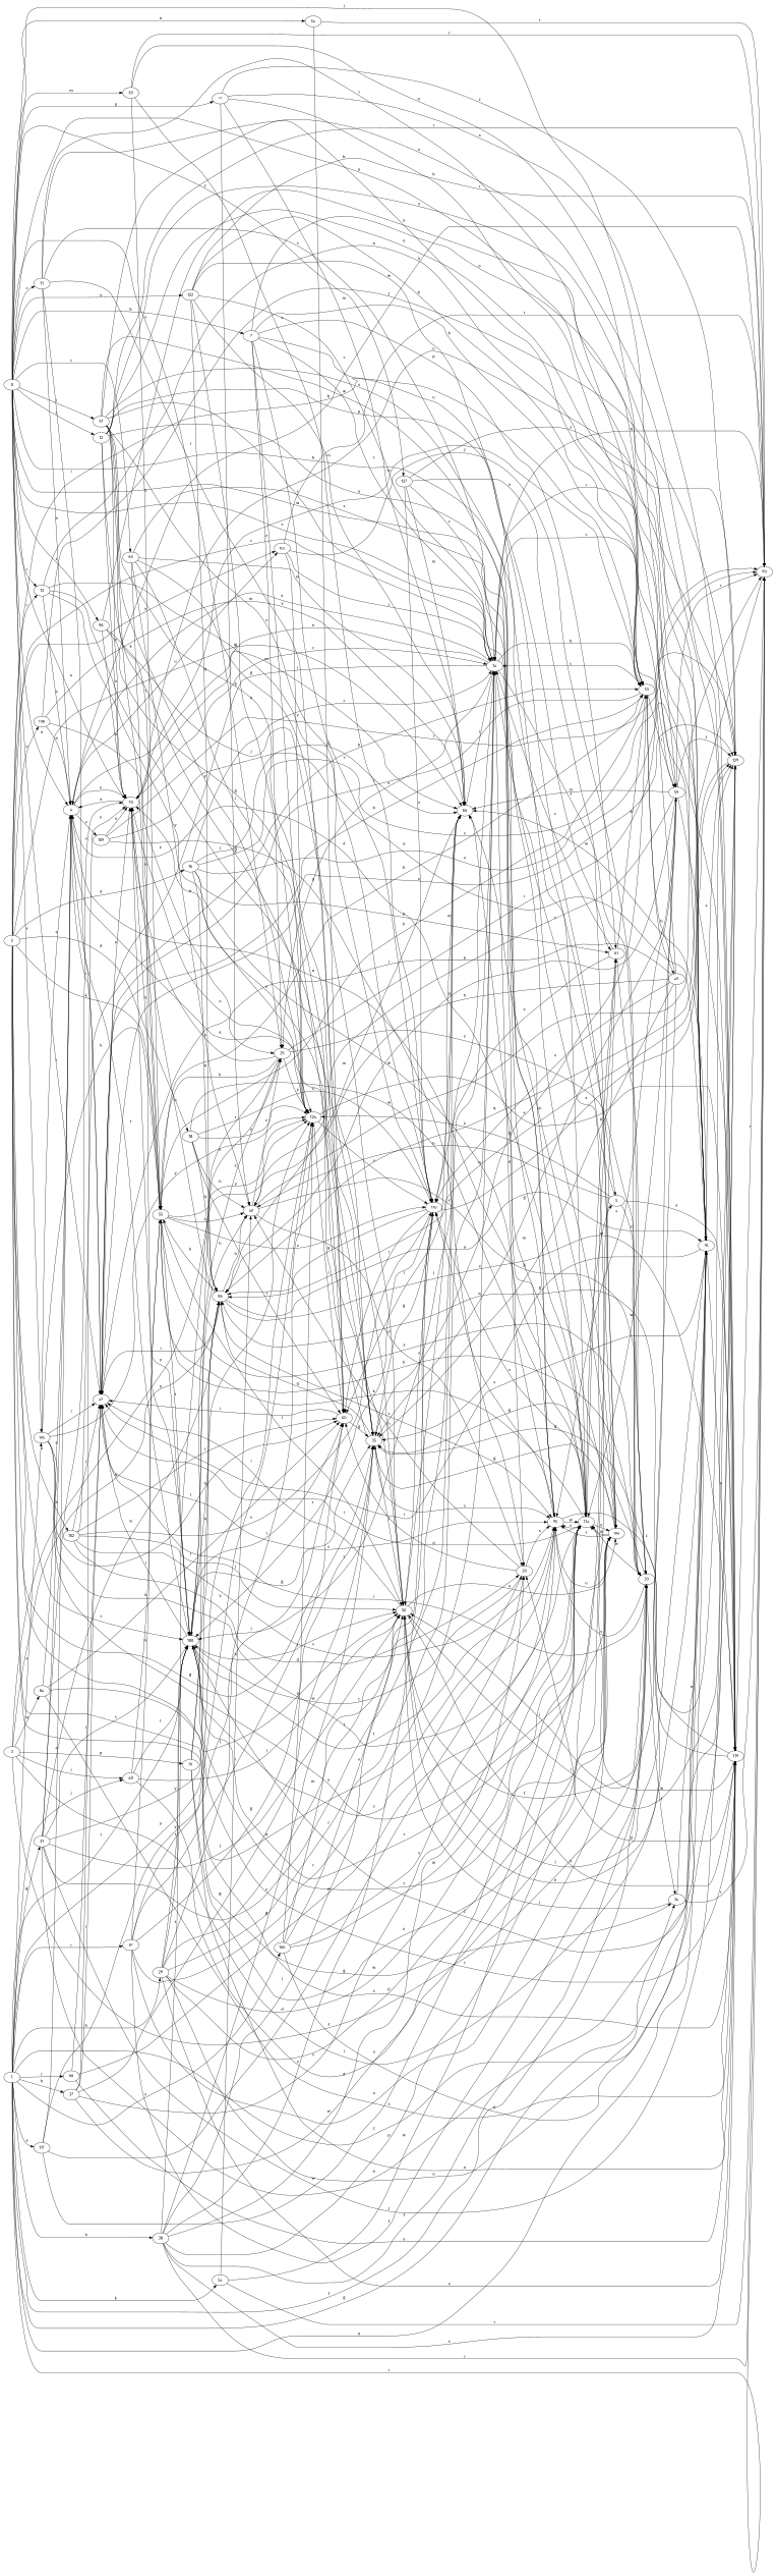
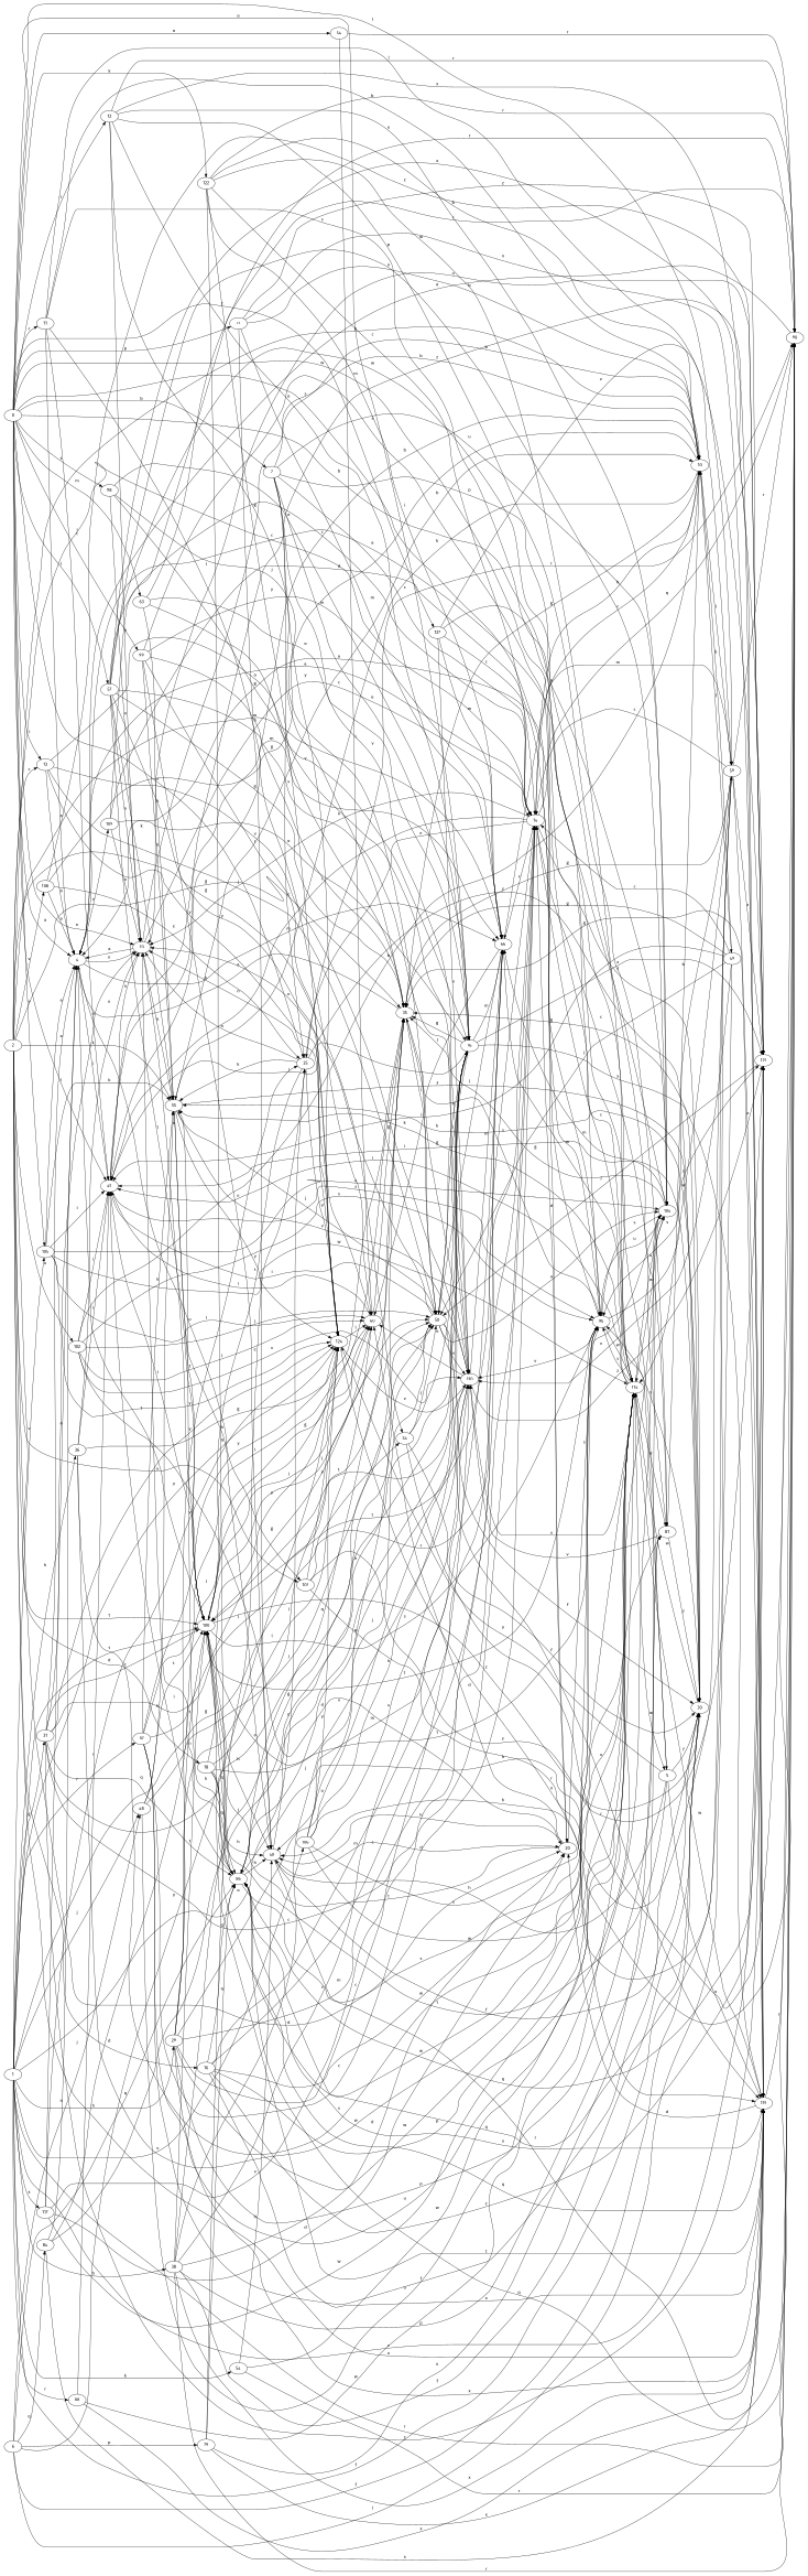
  strict digraph {
    fontname="Fira Sans"
    rankdir=LR
    node [fontname="Fira Sans"]
    edge [fontname="Fira Sans"]
    0
    4
    5
    7
    11
    12
    13
    25
    45
    57
    59
    63
    70
    n14 [label=64]
    n15 [label=76]
    77
    95
    98
    99
    105
    114
    122
    127
    100
    66
    103
    109
    30
    124
    14
    119
    40
    10
    81
    104
    110
    60
    90
    35
    50
    55
    129
    86
    1
    31
    34
-   37
+   37 [label=36]
    38
    n49 [label=29]
    48
    54
    87
    88
    106
    117
    20
    2
    16
    18
    102
    108
    49
-   3
+   3 [label=6]
    79
    84
    0 -> 4 [label=a]
    0 -> 5 [label=b]
    0 -> 7 [label=b]
    0 -> 11 [label=c]
    0 -> 12 [label=c]
    0 -> 13 [label=c]
    0 -> 25 [label=e]
    0 -> 45 [label=i]
    0 -> 57 [label=l]
    0 -> 59 [label=l]
    0 -> 63 [label=m]
    0 -> 70 [label=n]
    0 -> n14 [label=o]
    0 -> n15 [label=o]
    0 -> 77 [label=p]
    0 -> 95 [label=s]
    0 -> 98 [label=t]
    0 -> 99 [label=t]
    0 -> 105 [label=v]
    0 -> 114 [label=w]
    0 -> 122 [label=y]
    0 -> 127 [label=z]
    4 -> 45 [label=i]
    4 -> 70 [label=n]
    4 -> 100 [label=t]
    4 -> 66 [label=m]
    4 -> 103 [label=u]
    4 -> 109 [label=v]
    5 -> 100 [label=t]
    5 -> 30 [label=f]
    5 -> 124 [label=y]
    5 -> 14 [label=c]
    5 -> 119 [label=x]
    5 -> 40 [label=h]
    7 -> 25 [label=e]
    7 -> n15 [label=o]
    7 -> 124 [label=y]
    7 -> 14 [label=c]
    7 -> 10 [label=b]
    7 -> 81 [label=p]
    7 -> 104 [label=u]
    7 -> 110 [label=v]
    11 -> 4 [label=a]
    11 -> 45 [label=i]
    11 -> 59 [label=l]
    11 -> 95 [label=s]
    11 -> 10 [label=b]
    11 -> 60 [label=l]
    12 -> 70 [label=n]
    12 -> n15 [label=o]
    12 -> 119 [label=x]
    12 -> 81 [label=p]
    12 -> 104 [label=u]
    12 -> 90 [label=r]
    12 -> 35 [label=g]
    13 -> 4 [label=a]
    13 -> n15 [label=o]
    13 -> 124 [label=y]
    13 -> 110 [label=v]
    13 -> 50 [label=j]
    25 -> 70 [label=n]
    25 -> 100 [label=t]
    25 -> 30 [label=f]
    25 -> 124 [label=y]
    25 -> 90 [label=r]
    25 -> 55 [label=k]
    45 -> 70 [label=n]
    45 -> 95 [label=s]
    45 -> 10 [label=b]
    45 -> 129 [label=z]
    57 -> 70 [label=n]
    57 -> 114 [label=w]
    57 -> 100 [label=t]
    57 -> 124 [label=y]
    57 -> 14 [label=c]
    57 -> 119 [label=x]
    57 -> 104 [label=u]
    57 -> 110 [label=v]
    57 -> 35 [label=g]
    57 -> 55 [label=k]
    59 -> 95 [label=s]
    59 -> 114 [label=w]
    59 -> 66 [label=m]
    59 -> 14 [label=c]
    59 -> 119 [label=x]
    59 -> 40 [label=h]
    59 -> 90 [label=r]
    59 -> 35 [label=g]
    59 -> 129 [label=z]
    59 -> 86 [label=q]
    63 -> n15 [label=o]
    63 -> 110 [label=v]
    63 -> 90 [label=r]
    63 -> 55 [label=k]
    70 -> 4 [label=a]
    70 -> 14 [label=c]
    70 -> 10 [label=b]
    70 -> 55 [label=k]
    n14 -> 60 [label=l]
    n14 -> 90 [label=r]
    n15 -> 45 [label=i]
    n15 -> 66 [label=m]
    n15 -> 119 [label=x]
    n15 -> 35 [label=g]
    n15 -> 50 [label=j]
    n15 -> 129 [label=z]
    77 -> 66 [label=m]
    77 -> 119 [label=x]
    77 -> 40 [label=h]
    77 -> 10 [label=b]
    77 -> 129 [label=z]
    95 -> 4 [label=a]
    95 -> 114 [label=w]
    95 -> 100 [label=t]
    95 -> 104 [label=u]
    95 -> 110 [label=v]
    95 -> 129 [label=z]
    98 -> 70 [label=n]
    98 -> n15 [label=o]
    98 -> 35 [label=g]
    98 -> 50 [label=j]
    99 -> 95 [label=s]
    99 -> 66 [label=m]
    99 -> 40 [label=h]
    99 -> 60 [label=l]
    99 -> 35 [label=g]
    99 -> 55 [label=k]
    105 -> 4 [label=a]
    105 -> 45 [label=i]
    105 -> 114 [label=w]
    105 -> 124 [label=y]
    105 -> 104 [label=u]
    105 -> 60 [label=l]
    105 -> 55 [label=k]
    114 -> 5 [label=w]
    114 -> 45 [label=i]
    114 -> 95 [label=s]
    114 -> 66 [label=m]
    114 -> 81 [label=p]
    114 -> 104 [label=u]
    114 -> 110 [label=v]
    114 -> 55 [label=k]
    122 -> 114 [label=w]
    122 -> 66 [label=m]
    122 -> 124 [label=y]
    122 -> 14 [label=c]
    122 -> 10 [label=b]
    122 -> 90 [label=r]
    122 -> 86 [label=q]
    127 -> 66 [label=m]
    127 -> 14 [label=c]
    127 -> 104 [label=u]
    127 -> 110 [label=v]
    127 -> 129 [label=z]
    100 -> 45 [label=i]
    100 -> 70 [label=n]
    100 -> 95 [label=s]
    100 -> 40 [label=h]
    100 -> 60 [label=l]
    100 -> 35 [label=g]
    100 -> 50 [label=j]
    100 -> 129 [label=z]
    100 -> 86 [label=q]
    66 -> 14 [label=c]
    66 -> 60 [label=l]
    66 -> 50 [label=j]
    103 -> 30 [label=f]
    103 -> 124 [label=y]
    103 -> 14 [label=c]
    103 -> 90 [label=r]
    109 -> 70 [label=n]
    109 -> n15 [label=o]
    109 -> 90 [label=r]
    109 -> 20 [label=d]
    30 -> 45 [label=i]
    30 -> 95 [label=s]
    30 -> 114 [label=w]
    30 -> 35 [label=g]
    30 -> 55 [label=k]
    124 -> 70 [label=n]
    124 -> 119 [label=x]
    124 -> 110 [label=v]
    124 -> 60 [label=l]
    14 -> 4 [label=a]
    14 -> 25 [label=e]
    14 -> 45 [label=i]
    14 -> 70 [label=n]
    14 -> 100 [label=t]
    14 -> 30 [label=f]
    14 -> 10 [label=b]
    14 -> 90 [label=q]
    14 -> 20 [label=d]
    119 -> 114 [label=w]
    119 -> 100 [label=t]
    119 -> 90 [label=r]
    119 -> 35 [label=g]
    119 -> 86 [label=q]
    119 -> 20 [label=d]
    40 -> 25 [label=e]
    40 -> 30 [label=f]
    40 -> 90 [label=r]
    40 -> 20 [label=d]
    10 -> 45 [label=i]
    10 -> 59 [label=l]
    10 -> 14 [label=c]
    10 -> 35 [label=g]
    10 -> 55 [label=k]
    10 -> 49 [label=j]
    81 -> 30 [label=f]
    81 -> 14 [label=c]
    81 -> 10 [label=b]
    81 -> 110 [label=v]
    104 -> 4 [label=a]
    104 -> 95 [label=s]
    104 -> 114 [label=w]
    104 -> 100 [label=t]
    104 -> 66 [label=m]
    104 -> 35 [label=g]
    110 -> 100 [label=t]
    110 -> 66 [label=m]
    110 -> 60 [label=l]
    110 -> 35 [label=g]
    110 -> 129 [label=z]
    110 -> 86 [label=q]
    60 -> 45 [label=i]
    60 -> 35 [label=g]
    90 -> 4 [label=a]
    90 -> 86 [label=q]
    35 -> 4 [label=a]
    35 -> 95 [label=s]
    35 -> 50 [label=j]
    35 -> 86 [label=q]
    50 -> 45 [label=i]
    50 -> 70 [label=n]
    50 -> n15 [label=o]
    50 -> 30 [label=f]
    50 -> 119 [label=x]
    50 -> 104 [label=u]
    50 -> 110 [label=v]
    55 -> 100 [label=t]
    55 -> 30 [label=f]
    55 -> 124 [label=y]
    55 -> 40 [label=h]
    55 -> 10 [label=b]
    55 -> 110 [label=v]
    55 -> 50 [label=j]
    129 -> 70 [label=n]
    129 -> 50 [label=j]
    129 -> 86 [label=q]
    86 -> 45 [label=i]
    86 -> 70 [label=n]
    86 -> n15 [label=o]
    86 -> 95 [label=s]
    86 -> 66 [label=m]
    86 -> 119 [label=x]
    86 -> 40 [label=h]
    86 -> 55 [label=k]
    1 -> n15 [label=o]
    1 -> 105 [label=v]
    1 -> 100 [label=t]
    1 -> 30 [label=f]
    1 -> 124 [label=y]
    1 -> 90 [label=r]
    1 -> 129 [label=z]
    1 -> 31 [label=g]
    1 -> 34 [label=g]
    1 -> 37 [label=h]
    1 -> 38 [label=h]
    1 -> n49 [label=h]
    1 -> 48 [label=j]
    1 -> 54 [label=k]
    1 -> 87 [label=r]
    1 -> 88 [label=r]
    1 -> 106 [label=v]
    1 -> 117 [label=x]
    31 -> 4 [label=a]
    31 -> 70 [label=n]
    31 -> n15 [label=o]
    31 -> 100 [label=t]
    31 -> 124 [label=y]
    31 -> 14 [label=c]
    31 -> 50 [label=j]
    31 -> 129 [label=z]
    31 -> 86 [label=q]
    34 -> n15 [label=o]
-   30 -> 34 [label=f]
+   34 -> 30 [label=f]
    34 -> 90 [label=r]
    34 -> 50 [label=j]
    37 -> 45 [label=i]
    37 -> 70 [label=n]
    37 -> 95 [label=s]
    37 -> 114 [label=w]
    37 -> 35 [label=g]
    38 -> 100 [label=t]
    38 -> 30 [label=f]
    38 -> 119 [label=x]
    38 -> 81 [label=p]
    38 -> 110 [label=v]
    38 -> 90 [label=r]
    38 -> 35 [label=g]
    38 -> 50 [label=j]
    38 -> 20 [label=d]
    n49 -> 25 [label=e]
    n49 -> n15 [label=o]
    n49 -> 114 [label=w]
    n49 -> 100 [label=t]
    n49 -> 66 [label=m]
    n49 -> 14 [label=c]
    n49 -> 119 [label=x]
    n49 -> 81 [label=p]
    n49 -> 60 [label=l]
    48 -> 100 [label=t]
    48 -> 104 [label=u]
    48 -> 50 [label=j]
    48 -> 55 [label=k]
    54 -> 114 [label=w]
    54 -> 40 [label=h]
    54 -> 90 [label=r]
    87 -> 30 [label=f]
    87 -> 124 [label=y]
    87 -> 14 [label=c]
    87 -> 104 [label=u]
    87 -> 60 [label=l]
    87 -> 35 [label=g]
    87 -> 55 [label=k]
    88 -> 45 [label=i]
    88 -> 114 [label=w]
    88 -> 119 [label=x]
    106 -> n15 [label=o]
    106 -> 95 [label=s]
    106 -> 114 [label=w]
    106 -> 124 [label=y]
    106 -> 110 [label=v]
    106 -> 50 [label=j]
    117 -> 4 [label=a]
    117 -> 114 [label=w]
    117 -> 124 [label=y]
+   117 -> 110 [label=v]
    117 -> 20 [label=d]
    20 -> 95 [label=s]
    20 -> 100 [label=t]
    20 -> 40 [label=h]
    20 -> 60 [label=d]
    2 -> 13 [label=c]
    2 -> 100 [label=t]
    2 -> 66 [label=m]
    2 -> 103 [label=u]
    2 -> 14 [label=c]
    2 -> 119 [label=x]
    2 -> 10 [label=b]
    2 -> 35 [label=g]
    2 -> 55 [label=k]
    2 -> 34 [label=g]
    2 -> 20 [label=d]
    2 -> 16 [label=d]
    2 -> 18 [label=d]
    2 -> 102 [label=u]
    2 -> 108 [label=v]
    16 -> 114 [label=w]
    16 -> 66 [label=m]
    16 -> 14 [label=c]
    16 -> 119 [label=x]
    16 -> 81 [label=p]
    16 -> 129 [label=z]
    16 -> 86 [label=q]
    18 -> 114 [label=w]
    18 -> 124 [label=y]
    18 -> 40 [label=h]
    18 -> 110 [label=v]
    18 -> 60 [label=l]
    18 -> 86 [label=q]
    102 -> 45 [label=i]
    102 -> 95 [label=s]
    102 -> 10 [label=b]
    102 -> 110 [label=v]
    102 -> 60 [label=l]
    102 -> 50 [label=j]
    102 -> 20 [label=d]
    108 -> 4 [label=a]
    108 -> 25 [label=e]
    108 -> 66 [label=m]
    108 -> 129 [label=z]
    49 -> 45 [label=i]
    49 -> 14 [label=c]
    49 -> 40 [label=h]
    49 -> 10 [label=b]
    49 -> 110 [label=v]
    49 -> 35 [label=g]
    49 -> 50 [label=j]
    3 -> 59 [label=l]
    3 -> 30 [label=f]
    3 -> 124 [label=y]
    3 -> 86 [label=q]
    3 -> 48 [label=j]
    3 -> 79 [label=p]
    3 -> 84 [label=q]
    79 -> 25 [label=e]
    79 -> 119 [label=x]
    79 -> 104 [label=u]
    79 -> 86 [label=q]
    84 -> 4 [label=a]
    84 -> 119 [label=x]
    84 -> 60 [label=l]
    84 -> 50 [label=j]
  }
